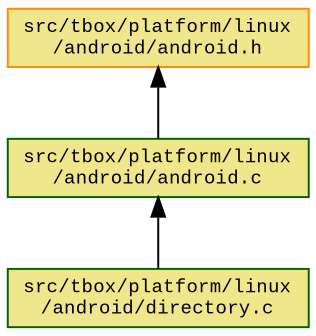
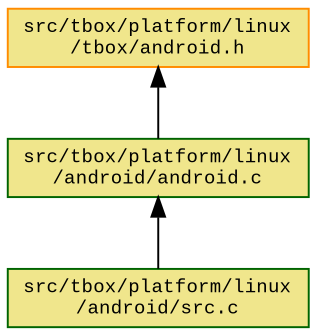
  digraph {
    node [color=darkgreen fillcolor=khaki fontname=CourierNew fontsize=10 shape=record style=filled]
    edge [color=black dir=back fontname=CourierNew fontsize=10 labelfontname=CourierNew labelfontsize=10 style=solid]
-   n1 [color=darkorange fontcolor=black height=0.2 label="src/tbox/platform/linux\l/android/android.h" width=0.4]
+   n1 [color=darkorange fontcolor=black height=0.2 label="src/tbox/platform/linux\l/tbox/android.h" width=0.4]
    n2 [height=0.2 label="src/tbox/platform/linux\l/android/android.c" width=0.4]
-   n3 [height=0.2 label="src/tbox/platform/linux\l/android/directory.c" width=0.4]
+   n3 [height=0.2 label="src/tbox/platform/linux\l/android/src.c" width=0.4]
    n1 -> n2
    n2 -> n3
  }
